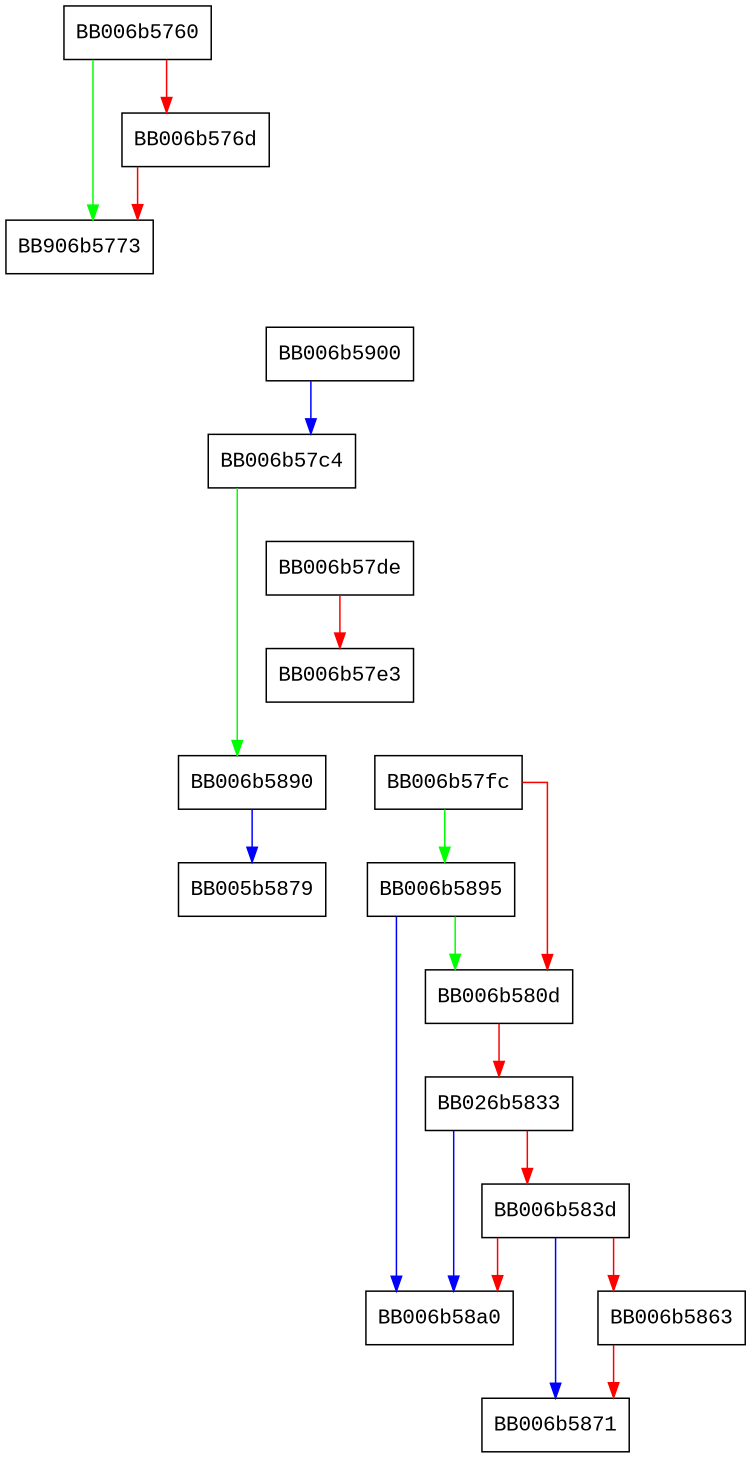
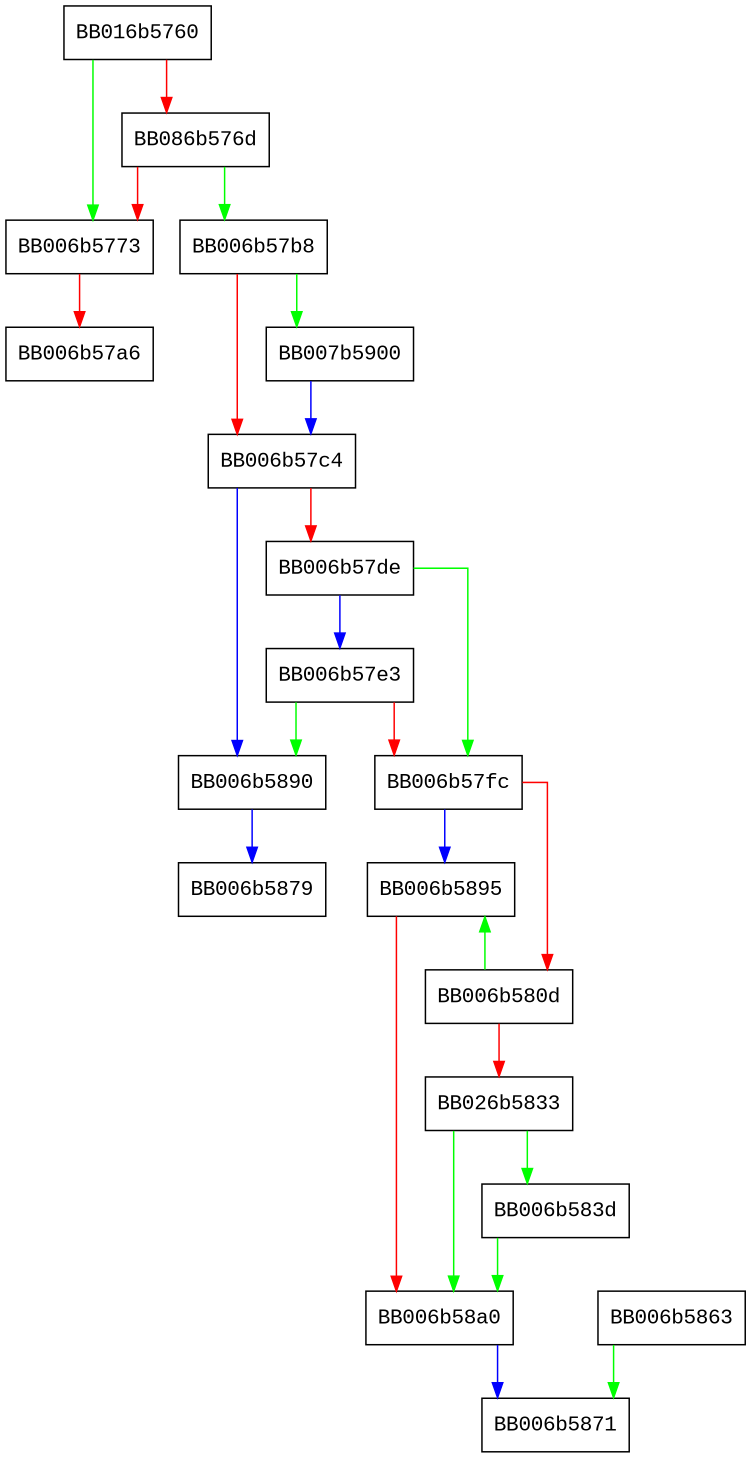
  digraph {
    fontname="Liberation Mono"
    splines=ortho
    node [fontname="Liberation Mono" shape=box]
    edge [color=red fontname="Liberation Mono"]
-   BB006b5760
-   BB006b5773 [label=BB906b5773]
-   BB006b576d
-   BB006b5900
+   BB006b5760 [label=BB016b5760]
+   BB006b5773
+   BB006b576d [label=BB086b576d]
+   BB006b57a6
+   BB006b57b8
+   BB006b5900 [label=BB007b5900]
    BB006b57c4
    BB006b5890
    BB006b57de
-   BB006b5879 [label=BB005b5879]
+   BB006b5879
    BB006b57fc
    BB006b57e3
    BB006b5895
    BB006b580d
    BB006b58a0
    n16 [label=BB026b5833]
    BB006b5871
    BB006b583d
    BB006b5863
    BB006b5760 -> BB006b5773 [color=green]
    BB006b5760 -> BB006b576d
+   BB006b5773 -> BB006b57a6
    BB006b576d -> BB006b5773
+   BB006b576d -> BB006b57b8 [color=green]
+   BB006b57b8 -> BB006b5900 [color=green]
+   BB006b57b8 -> BB006b57c4
    BB006b5900 -> BB006b57c4 [color=blue]
-   BB006b57c4 -> BB006b5890 [color=green]
+   BB006b57c4 -> BB006b5890 [color=blue]
+   BB006b57c4 -> BB006b57de
    BB006b5890 -> BB006b5879 [color=blue]
-   BB006b57de -> BB006b57e3
-   BB006b57fc -> BB006b5895 [color=green]
+   BB006b57de -> BB006b57fc [color=green]
+   BB006b57de -> BB006b57e3 [color=blue]
+   BB006b57fc -> BB006b5895 [color=blue]
    BB006b57fc -> BB006b580d
-   BB006b5895 -> BB006b58a0 [color=blue]
-   BB006b5895 -> BB006b580d [color=green]
+   BB006b57e3 -> BB006b5890 [color=green]
+   BB006b57e3 -> BB006b57fc
+   BB006b5895 -> BB006b58a0
+   BB006b580d -> BB006b5895 [color=green]
    BB006b580d -> n16
-   BB006b583d -> BB006b5871 [color=blue]
-   n16 -> BB006b58a0 [color=blue]
-   n16 -> BB006b583d
-   BB006b583d -> BB006b58a0
-   BB006b583d -> BB006b5863
-   BB006b5863 -> BB006b5871
+   BB006b58a0 -> BB006b5871 [color=blue]
+   n16 -> BB006b58a0 [color=green]
+   n16 -> BB006b583d [color=green]
+   BB006b583d -> BB006b58a0 [color=green]
+   BB006b5863 -> BB006b5871 [color=green]
  }
